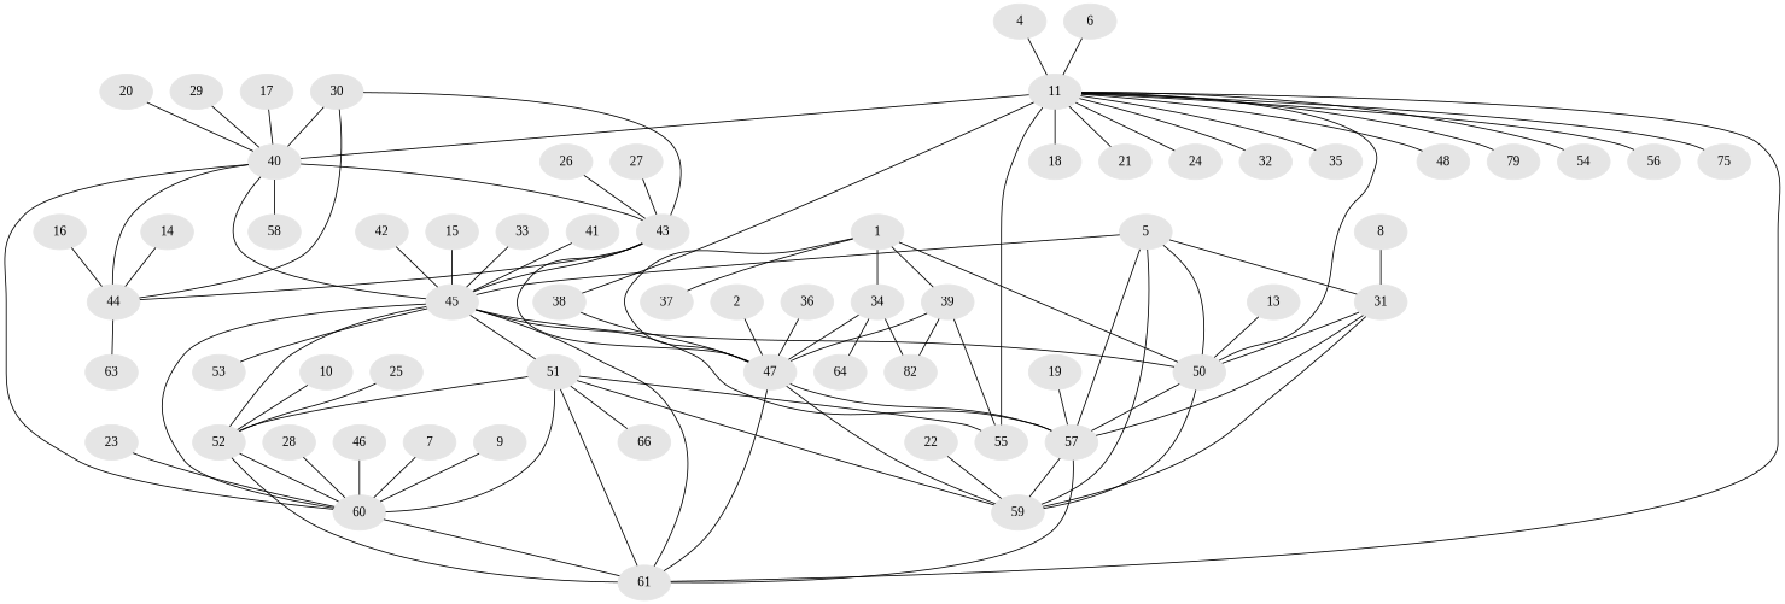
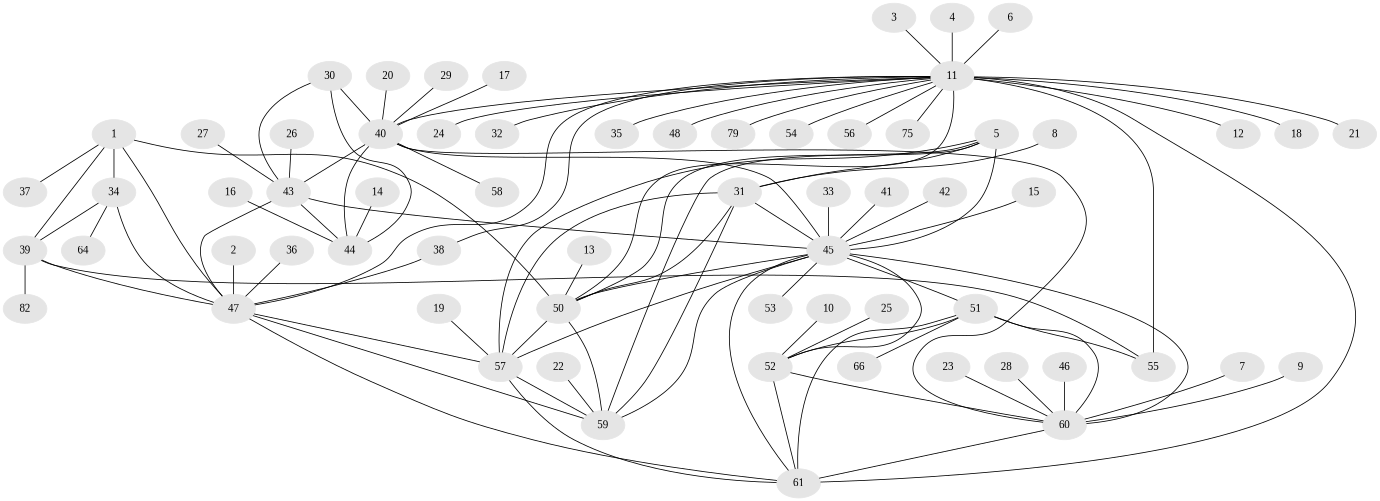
  graph {
    fontname="Liberation Serif"
    node [color=gray90 fontname="Liberation Serif" style=filled]
    edge [fontname="Liberation Serif" weight=1.0]
    1
    34
    37
    39
    47
    50
    64
    55
    n9 [label=82]
    57
    59
    61
    2
+   3
    11
+   12
    18
    21
    24
    32
    35
    38
    40
    48
    n25 [label=79]
    54
    56
    n28 [label=75]
    4
    5
    31
    45
    60
    52
    51
    53
    6
    7
    8
    9
    10
    44
    43
    58
    13
    14
-   63
    15
    16
    17
    19
    20
    22
    23
    25
    26
    27
    28
    29
    30
    33
    36
    41
    42
    66
    46
    1 -- 34 [weight=3.0]
    1 -- 37
    1 -- 39 [weight=3.0]
    1 -- 47 [weight=3.0]
    1 -- 50 [weight=2.0]
-   34 -- n9
+   34 -- 39
    34 -- 47
    34 -- 64
    39 -- 47
    39 -- 55
    39 -- n9
    47 -- 57
    47 -- 59
    47 -- 61
    50 -- 57
    50 -- 59
    57 -- 59
    57 -- 61
    2 -- 47
+   3 -- 11
+   11 -- 47
    11 -- 50
    11 -- 55 [weight=8.0]
    11 -- 61
+   11 -- 12
    11 -- 18
    11 -- 21
    11 -- 24
    11 -- 32
    11 -- 35
    11 -- 38
    11 -- 40 [weight=2.0]
    11 -- 48
    11 -- n25
    11 -- 54
    11 -- 56
    11 -- n28
    38 -- 47
    40 -- 45
    40 -- 60
    40 -- 44 [weight=3.0]
    40 -- 43 [weight=3.0]
    40 -- 58
    4 -- 11
    5 -- 50
    5 -- 57
    5 -- 59
    5 -- 31
    5 -- 45
    31 -- 50
    31 -- 57
    31 -- 59
+   31 -- 45
    45 -- 50
    45 -- 57
-   51 -- 59
+   45 -- 59
    45 -- 61
    45 -- 60
    45 -- 52
    45 -- 51 [weight=2.0]
    45 -- 53
    60 -- 61
    52 -- 61
    52 -- 60
    51 -- 55
    51 -- 61 [weight=2.0]
    51 -- 60 [weight=2.0]
    51 -- 52 [weight=2.0]
    51 -- 66
    6 -- 11
    7 -- 60
    8 -- 31
    9 -- 60
    10 -- 52
-   44 -- 63
    43 -- 47
    43 -- 45
    43 -- 44
    13 -- 50
    14 -- 44
    15 -- 45
    16 -- 44
    17 -- 40
    19 -- 57
    20 -- 40
    22 -- 59
    23 -- 60
    25 -- 52
    26 -- 43
    27 -- 43
    28 -- 60
    29 -- 40
    30 -- 40 [weight=3.0]
    30 -- 44
    30 -- 43
    33 -- 45
    36 -- 47
    41 -- 45
    42 -- 45
    46 -- 60
  }
